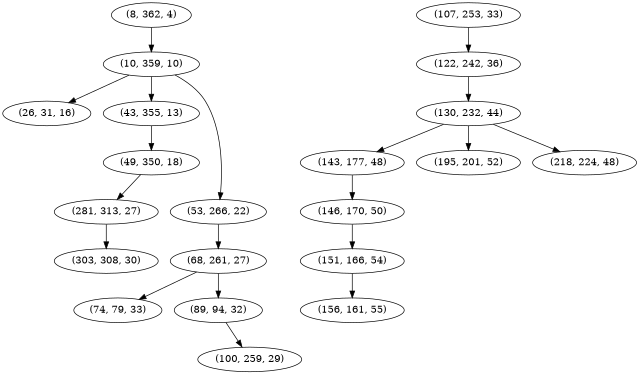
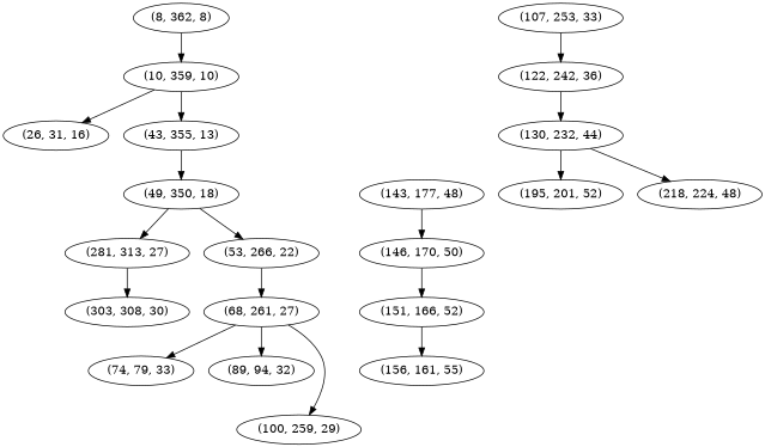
  digraph {
-   "(8, 362, 8)" [label="(8, 362, 4)"]
+   "(8, 362, 8)"
    "(10, 359, 10)"
    "(26, 31, 16)"
    "(43, 355, 13)"
    "(49, 350, 18)"
    "(53, 266, 22)"
    "(281, 313, 27)"
    "(68, 261, 27)"
    "(303, 308, 30)"
    "(74, 79, 33)"
    "(89, 94, 32)"
    "(100, 259, 29)"
    "(107, 253, 33)"
    "(122, 242, 36)"
    "(130, 232, 44)"
    "(143, 177, 48)"
    "(195, 201, 52)"
    "(218, 224, 48)"
    "(146, 170, 50)"
-   "(151, 166, 52)" [label="(151, 166, 54)"]
+   "(151, 166, 52)"
    "(156, 161, 55)"
    "(8, 362, 8)" -> "(10, 359, 10)"
    "(10, 359, 10)" -> "(26, 31, 16)"
    "(10, 359, 10)" -> "(43, 355, 13)"
    "(43, 355, 13)" -> "(49, 350, 18)"
-   "(10, 359, 10)" -> "(53, 266, 22)"
+   "(49, 350, 18)" -> "(53, 266, 22)"
    "(49, 350, 18)" -> "(281, 313, 27)"
    "(53, 266, 22)" -> "(68, 261, 27)"
    "(281, 313, 27)" -> "(303, 308, 30)"
    "(68, 261, 27)" -> "(74, 79, 33)"
    "(68, 261, 27)" -> "(89, 94, 32)"
-   "(89, 94, 32)" -> "(100, 259, 29)"
+   "(68, 261, 27)" -> "(100, 259, 29)"
    "(107, 253, 33)" -> "(122, 242, 36)"
    "(122, 242, 36)" -> "(130, 232, 44)"
-   "(130, 232, 44)" -> "(143, 177, 48)"
    "(130, 232, 44)" -> "(195, 201, 52)"
    "(130, 232, 44)" -> "(218, 224, 48)"
    "(143, 177, 48)" -> "(146, 170, 50)"
    "(146, 170, 50)" -> "(151, 166, 52)"
    "(151, 166, 52)" -> "(156, 161, 55)"
  }
